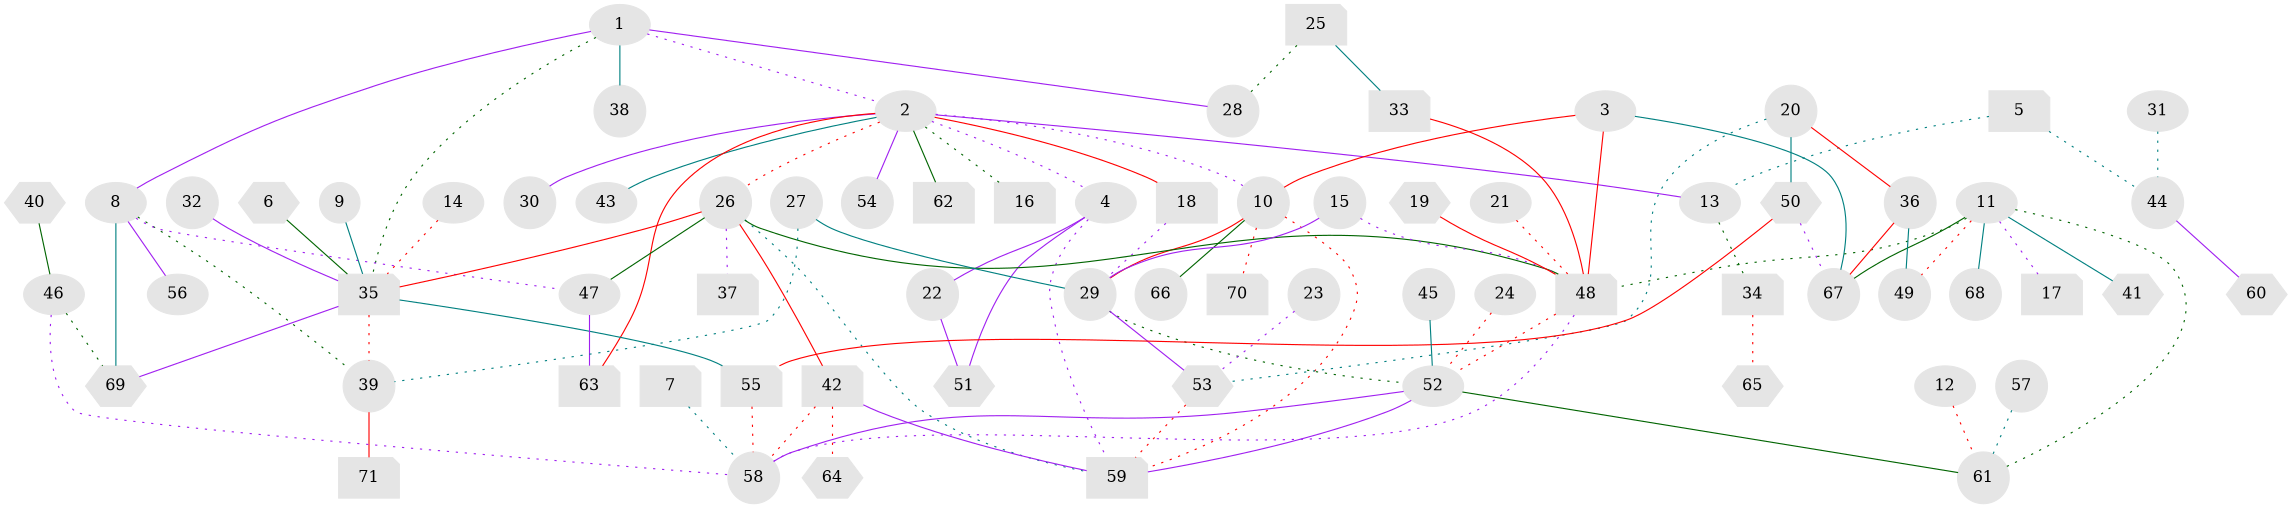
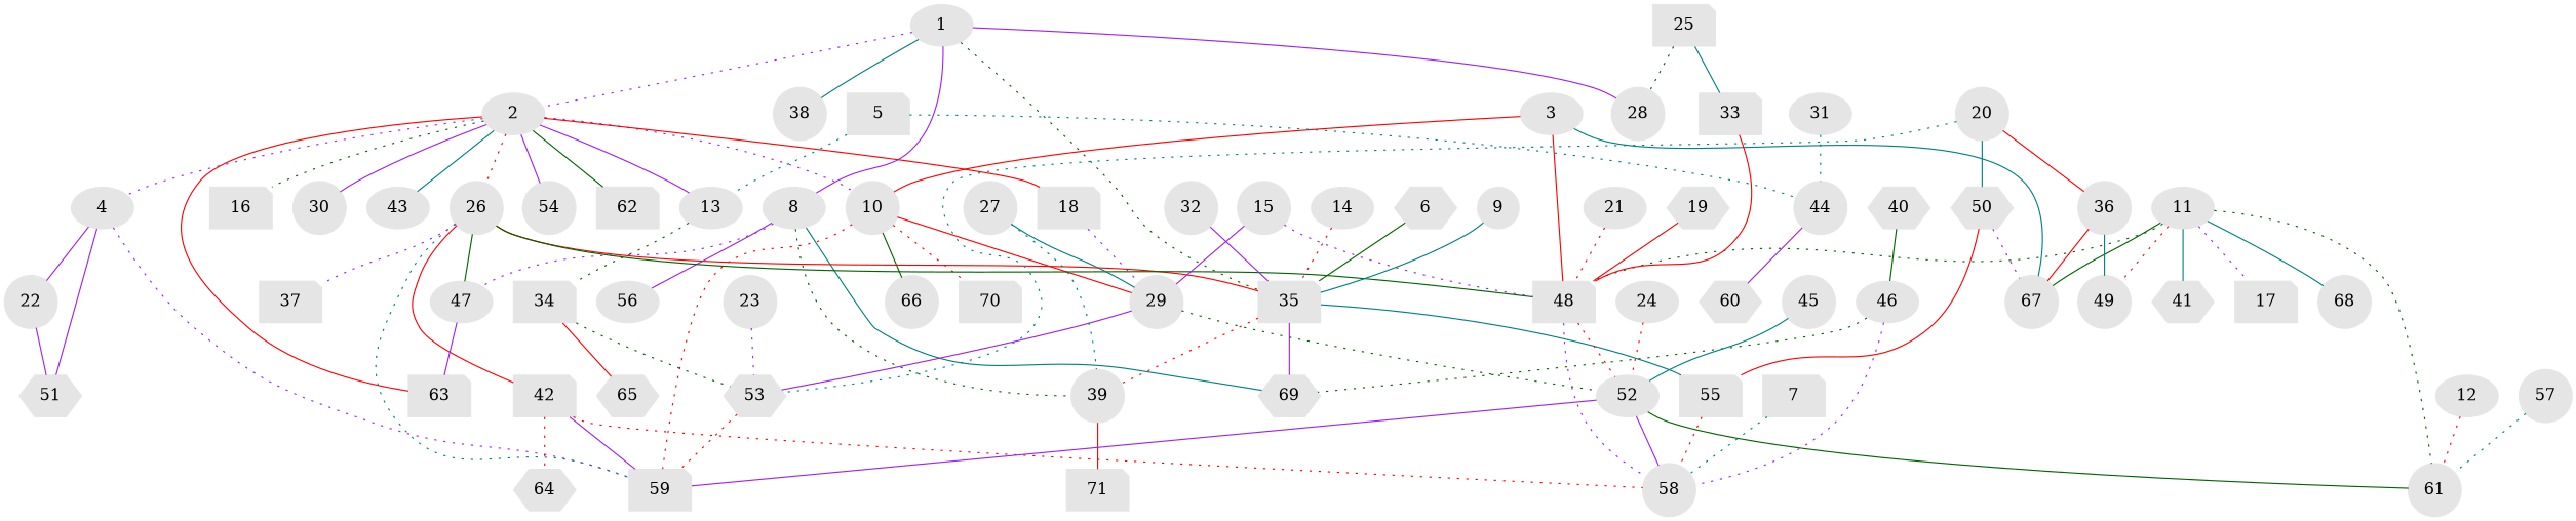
  graph {
    node [color=gray90 shape=circle style=filled]
    edge [color=purple style=solid weight=1.0]
    1 [shape=ellipse]
    2 [shape=ellipse]
    8 [shape=ellipse]
    28
    35 [shape=note]
    38
    4 [shape=ellipse]
    10
    13 [shape=ellipse]
    16 [shape=note]
    18 [shape=note]
    26
    30
    43 [shape=ellipse]
    54
    62 [shape=note]
    63 [shape=note]
    39
    47 [shape=ellipse]
    56 [shape=ellipse]
    69 [shape=hexagon]
    55 [shape=note]
    22
    51 [shape=hexagon]
    59 [shape=note]
    29
    66
    70 [shape=note]
    34 [shape=note]
    48 [shape=note]
    37 [shape=note]
    42 [shape=note]
    3 [shape=ellipse]
    67
    58
    52 [shape=ellipse]
    5 [shape=note]
    44
    60 [shape=hexagon]
    6 [shape=hexagon]
    7 [shape=note]
    71 [shape=note]
    9
    53 [shape=hexagon]
    11 [shape=ellipse]
    17 [shape=note]
    41 [shape=hexagon]
    49
    61
    68
    12 [shape=ellipse]
    65 [shape=hexagon]
    14 [shape=ellipse]
    15
    19 [shape=hexagon]
    20
    36
    50 [shape=hexagon]
    21 [shape=ellipse]
    23
    24 [shape=ellipse]
    25 [shape=note]
    33 [shape=note]
    64 [shape=hexagon]
    27
    31 [shape=ellipse]
    32
    40 [shape=hexagon]
    46 [shape=ellipse]
    45
    57
    1 -- 2 [style=dotted]
    1 -- 8
    1 -- 28
    1 -- 35 [color=darkgreen style=dotted]
    1 -- 38 [color=teal]
    2 -- 4 [style=dotted]
    2 -- 10 [style=dotted]
    2 -- 13
    2 -- 16 [color=darkgreen style=dotted]
    2 -- 18 [color=red]
    2 -- 26 [color=red style=dotted]
    2 -- 30
    2 -- 43 [color=teal]
    2 -- 54
    2 -- 62 [color=darkgreen]
    2 -- 63 [color=red]
    8 -- 39 [color=darkgreen style=dotted]
    8 -- 47 [style=dotted]
    8 -- 56
    8 -- 69 [color=teal]
    35 -- 39 [color=red style=dotted]
    35 -- 69
    35 -- 55 [color=teal]
    4 -- 22
    4 -- 51
    4 -- 59 [style=dotted]
    10 -- 59 [color=red style=dotted]
    10 -- 29 [color=red]
    10 -- 66 [color=darkgreen]
    10 -- 70 [color=red style=dotted]
    13 -- 34 [color=darkgreen style=dotted]
    18 -- 29 [style=dotted]
    26 -- 35 [color=red]
    26 -- 47 [color=darkgreen]
    26 -- 59 [color=teal style=dotted]
    26 -- 48 [color=darkgreen]
    26 -- 37 [style=dotted]
    26 -- 42 [color=red]
    39 -- 71 [color=red]
    47 -- 63
    55 -- 58 [color=red style=dotted]
    22 -- 51
    29 -- 52 [color=darkgreen style=dotted]
    29 -- 53
-   34 -- 65 [color=red style=dotted]
+   34 -- 53 [color=darkgreen style=dotted]
+   34 -- 65 [color=red]
    48 -- 58 [style=dotted]
    48 -- 52 [color=red style=dotted]
    42 -- 59
    42 -- 58 [color=red style=dotted]
    42 -- 64 [color=red style=dotted]
    3 -- 10 [color=red]
    3 -- 48 [color=red]
    3 -- 67 [color=teal]
    52 -- 59
    52 -- 58
    52 -- 61 [color=darkgreen]
    5 -- 13 [color=teal style=dotted]
    5 -- 44 [color=teal style=dotted]
    44 -- 60
    6 -- 35 [color=darkgreen]
    7 -- 58 [color=teal style=dotted]
    9 -- 35 [color=teal]
    53 -- 59 [color=red style=dotted]
    11 -- 48 [color=darkgreen style=dotted]
    11 -- 67 [color=darkgreen]
    11 -- 17 [style=dotted]
    11 -- 41 [color=teal]
    11 -- 49 [color=red style=dotted]
    11 -- 61 [color=darkgreen style=dotted]
    11 -- 68 [color=teal]
    12 -- 61 [color=red style=dotted]
    14 -- 35 [color=red style=dotted]
    15 -- 29
    15 -- 48 [style=dotted]
    19 -- 48 [color=red]
    20 -- 53 [color=teal style=dotted]
    20 -- 36 [color=red]
    20 -- 50 [color=teal]
    36 -- 67 [color=red]
    36 -- 49 [color=teal]
    50 -- 55 [color=red]
    50 -- 67 [style=dotted]
    21 -- 48 [color=red style=dotted]
    23 -- 53 [style=dotted]
    24 -- 52 [color=red style=dotted]
    25 -- 28 [color=darkgreen style=dotted]
    25 -- 33 [color=teal]
    33 -- 48 [color=red]
    27 -- 39 [color=teal style=dotted]
    27 -- 29 [color=teal]
    31 -- 44 [color=teal style=dotted]
    32 -- 35
    40 -- 46 [color=darkgreen]
    46 -- 69 [color=darkgreen style=dotted]
    46 -- 58 [style=dotted]
    45 -- 52 [color=teal]
    57 -- 61 [color=teal style=dotted]
  }
